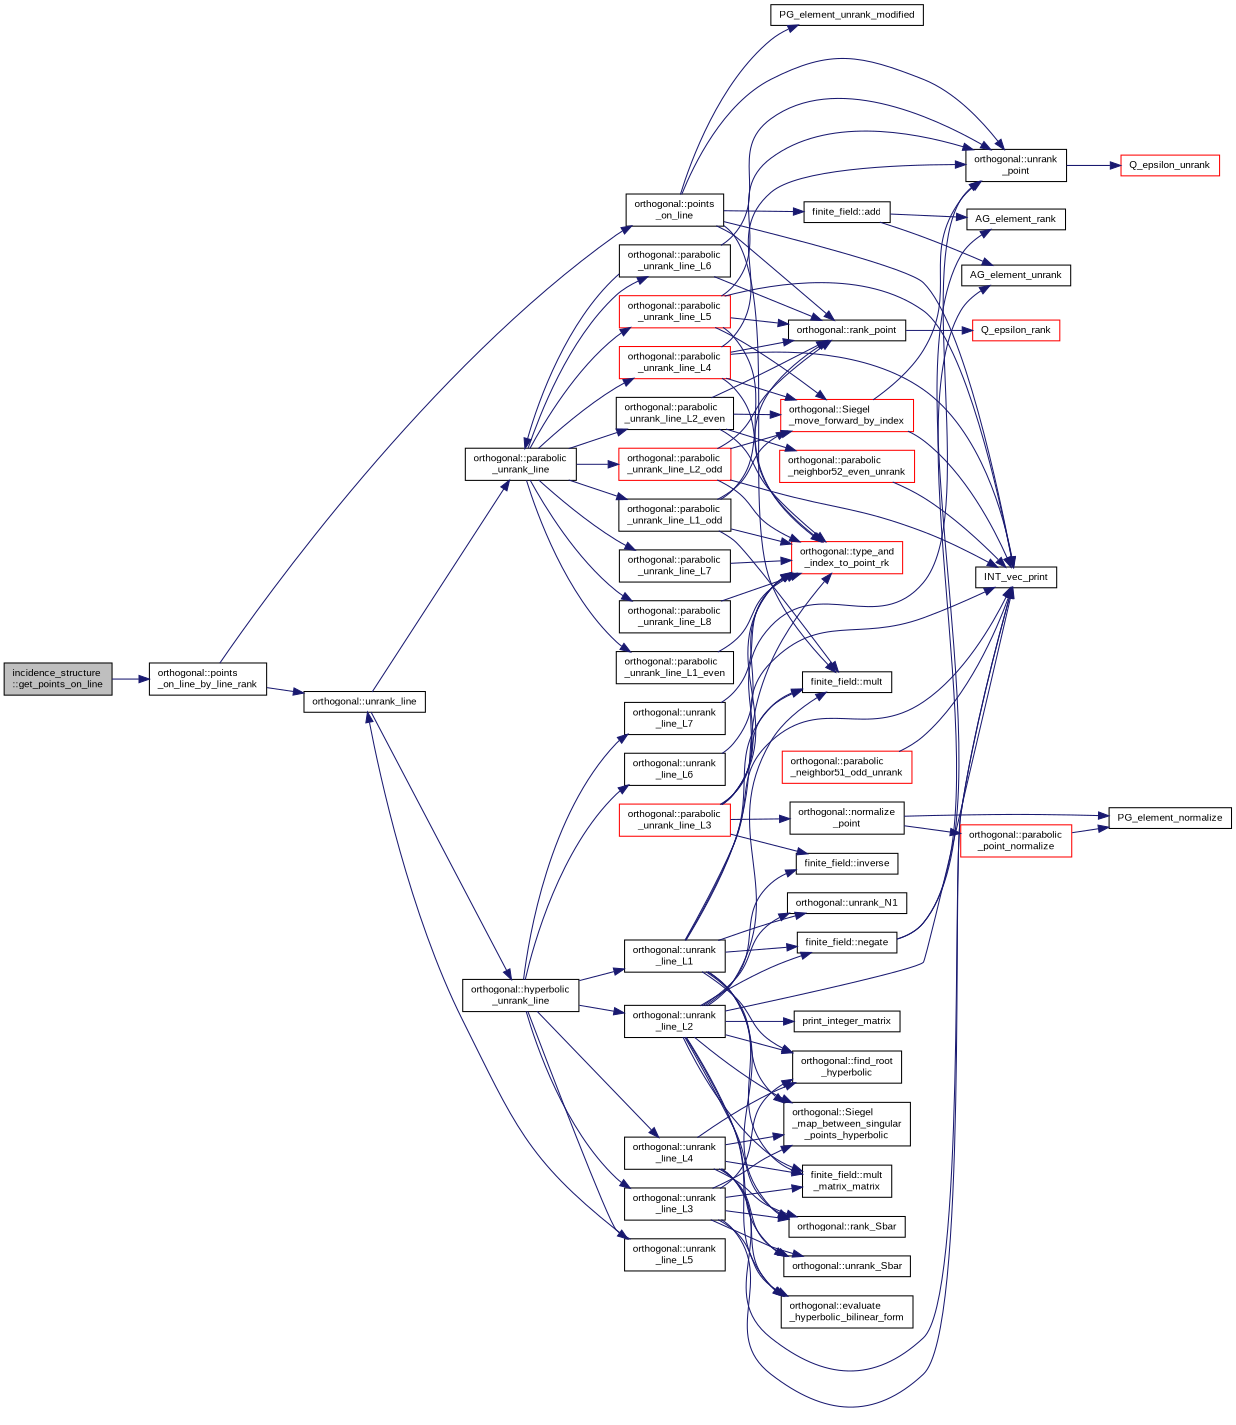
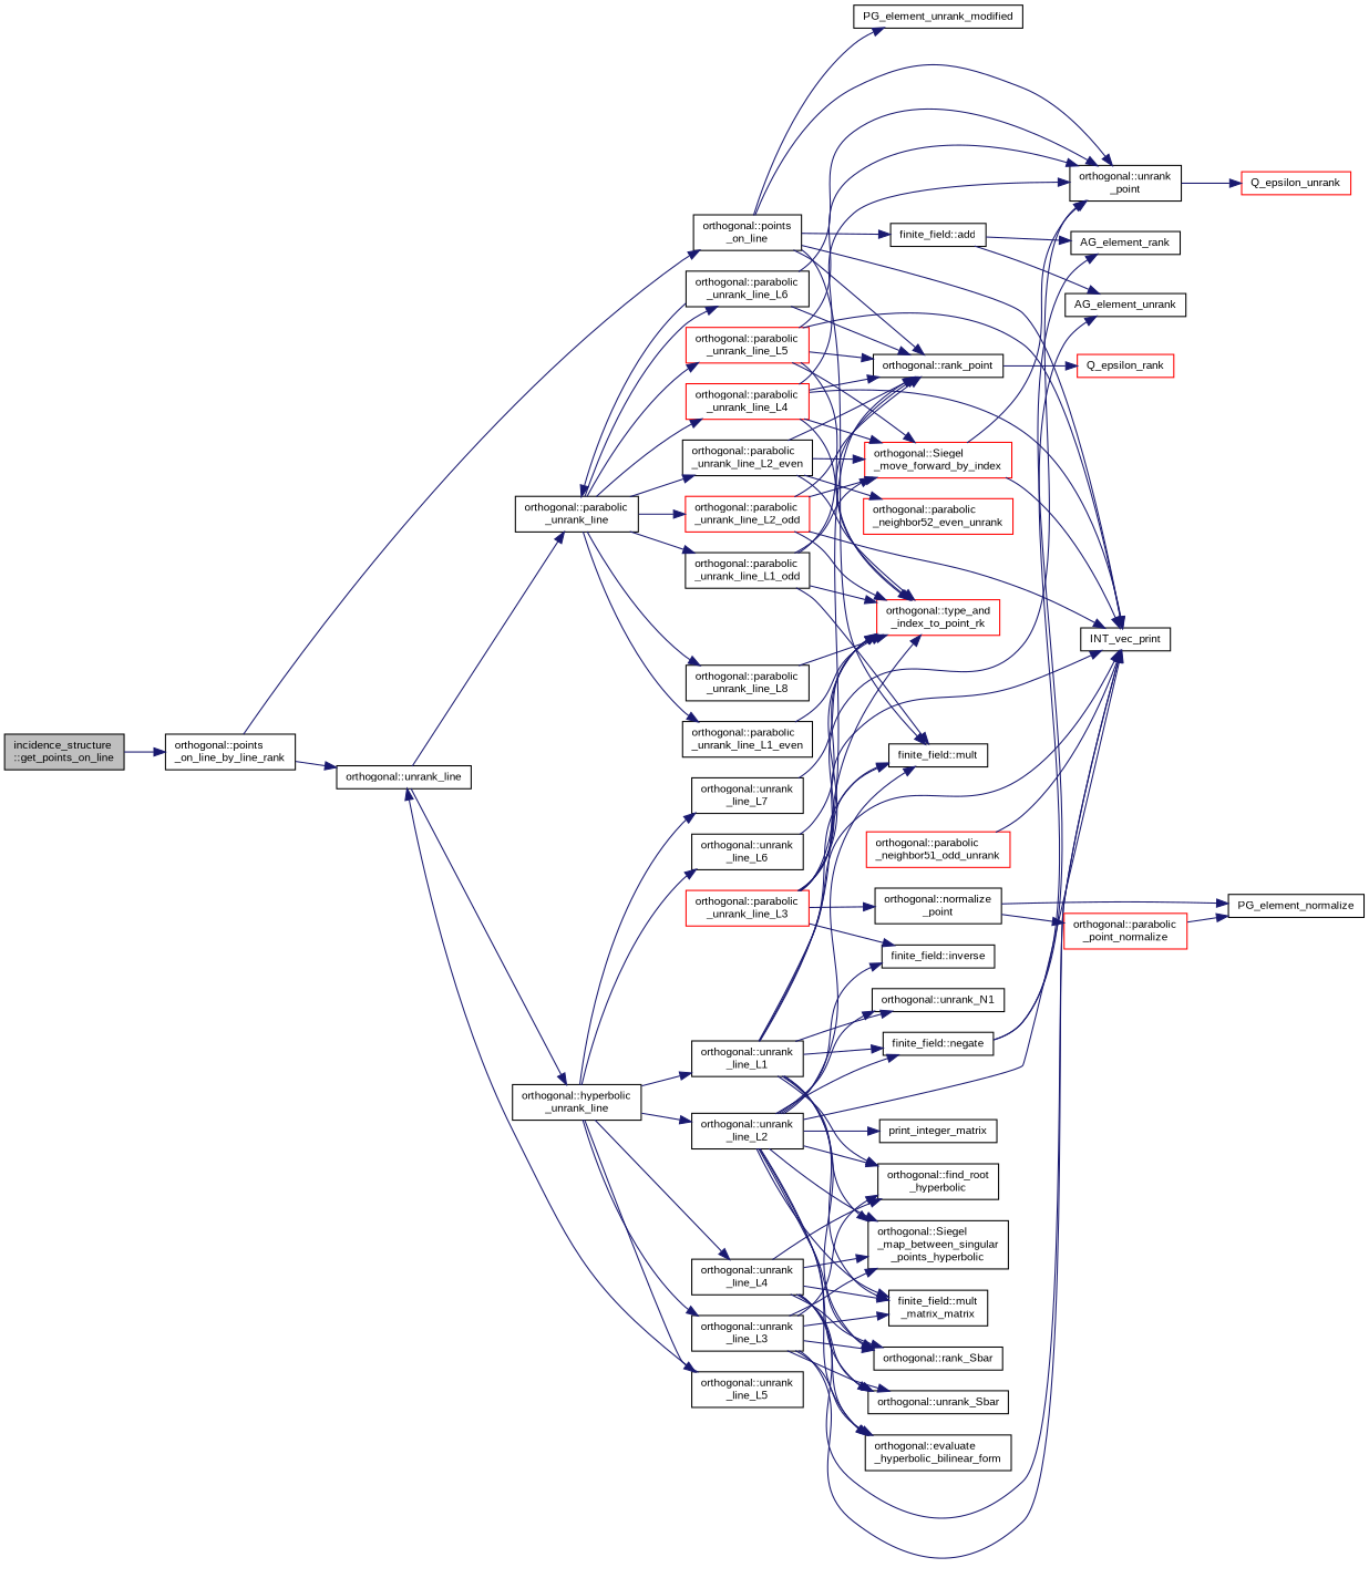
  digraph {
    fontname="Liberation Sans"
    rankdir=LR
    node [color=black fillcolor=white fontname="Liberation Sans" fontsize=10 shape=record style=filled]
    edge [color=midnightblue fontname="Liberation Sans" fontsize=10 labelfontname=Helvetica labelfontsize=10 style=solid]
    n1 [fillcolor=grey75 fontcolor=black height=0.2 label="incidence_structure\l::get_points_on_line" width=0.4]
    n2 [height=0.2 label="orthogonal::points\l_on_line_by_line_rank" width=0.4]
    n3 [height=0.2 label="orthogonal::unrank_line" width=0.4]
    n4 [height=0.2 label="orthogonal::points\l_on_line" width=0.4]
    n5 [height=0.2 label="orthogonal::hyperbolic\l_unrank_line" width=0.4]
    n6 [height=0.2 label="orthogonal::parabolic\l_unrank_line" width=0.4]
    n7 [height=0.2 label=INT_vec_print width=0.4]
    n8 [height=0.2 label="finite_field::mult" width=0.4]
    n9 [height=0.2 label="orthogonal::rank_point" width=0.4]
    n10 [height=0.2 label="orthogonal::unrank\l_point" width=0.4]
    n11 [height=0.2 label=PG_element_unrank_modified width=0.4]
    n12 [height=0.2 label="finite_field::add" width=0.4]
    n13 [height=0.2 label="orthogonal::unrank\l_line_L1" width=0.4]
    n14 [height=0.2 label="orthogonal::unrank\l_line_L2" width=0.4]
    n15 [height=0.2 label="orthogonal::unrank\l_line_L3" width=0.4]
    n16 [height=0.2 label="orthogonal::unrank\l_line_L4" width=0.4]
    n17 [height=0.2 label="orthogonal::unrank\l_line_L5" width=0.4]
    n18 [height=0.2 label="orthogonal::unrank\l_line_L6" width=0.4]
    n19 [height=0.2 label="orthogonal::unrank\l_line_L7" width=0.4]
    n20 [height=0.2 label="orthogonal::parabolic\l_unrank_line_L1_even" width=0.4]
    n21 [height=0.2 label="orthogonal::parabolic\l_unrank_line_L1_odd" width=0.4]
    n22 [height=0.2 label="orthogonal::parabolic\l_unrank_line_L2_even" width=0.4]
    n23 [color=red height=0.2 label="orthogonal::parabolic\l_unrank_line_L2_odd" width=0.4]
    n24 [color=red height=0.2 label="orthogonal::parabolic\l_unrank_line_L4" width=0.4]
    n25 [color=red height=0.2 label="orthogonal::parabolic\l_unrank_line_L5" width=0.4]
    n26 [height=0.2 label="orthogonal::parabolic\l_unrank_line_L6" width=0.4]
-   n27 [height=0.2 label="orthogonal::parabolic\l_unrank_line_L7" width=0.4]
    n28 [height=0.2 label="orthogonal::parabolic\l_unrank_line_L8" width=0.4]
    n29 [color=red height=0.2 label="orthogonal::type_and\l_index_to_point_rk" width=0.4]
    n30 [height=0.2 label="orthogonal::unrank_N1" width=0.4]
    n31 [height=0.2 label="orthogonal::find_root\l_hyperbolic" width=0.4]
    n32 [height=0.2 label="orthogonal::Siegel\l_map_between_singular\l_points_hyperbolic" width=0.4]
    n33 [height=0.2 label="finite_field::mult\l_matrix_matrix" width=0.4]
    n34 [height=0.2 label="finite_field::negate" width=0.4]
    n35 [height=0.2 label="orthogonal::rank_Sbar" width=0.4]
    n36 [height=0.2 label="orthogonal::unrank_Sbar" width=0.4]
    n37 [height=0.2 label=print_integer_matrix width=0.4]
    n38 [height=0.2 label="orthogonal::evaluate\l_hyperbolic_bilinear_form" width=0.4]
    n39 [height=0.2 label="finite_field::inverse" width=0.4]
    n40 [height=0.2 label=AG_element_unrank width=0.4]
    n41 [height=0.2 label=AG_element_rank width=0.4]
    n42 [color=red height=0.2 label="orthogonal::Siegel\l_move_forward_by_index" width=0.4]
    n43 [color=red height=0.2 label="orthogonal::parabolic\l_neighbor52_even_unrank" width=0.4]
    n44 [color=red height=0.2 label="orthogonal::parabolic\l_unrank_line_L3" width=0.4]
    n45 [height=0.2 label="orthogonal::normalize\l_point" width=0.4]
    n46 [color=red height=0.2 label="orthogonal::parabolic\l_neighbor51_odd_unrank" width=0.4]
    n47 [color=red height=0.2 label=Q_epsilon_rank width=0.4]
    n48 [color=red height=0.2 label=Q_epsilon_unrank width=0.4]
    n49 [height=0.2 label=PG_element_normalize width=0.4]
    n50 [color=red height=0.2 label="orthogonal::parabolic\l_point_normalize" width=0.4]
    n1 -> n2
    n2 -> n3
    n2 -> n4
    n3 -> n5
    n3 -> n6
    n4 -> n7
    n4 -> n8
    n4 -> n9
    n4 -> n10
    n4 -> n11
    n4 -> n12
    n5 -> n13
    n5 -> n14
    n5 -> n15
    n5 -> n16
    n5 -> n17
    n5 -> n18
    n5 -> n19
    n6 -> n20
    n6 -> n21
    n6 -> n22
    n6 -> n23
    n6 -> n24
    n6 -> n25
    n6 -> n26
-   n6 -> n27
    n6 -> n28
    n9 -> n47
    n10 -> n48
    n12 -> n40
    n12 -> n41
    n13 -> n7
    n13 -> n8
    n13 -> n29
    n13 -> n30
    n13 -> n31
    n13 -> n32
    n13 -> n33
    n13 -> n34
    n13 -> n35
    n14 -> n7
    n14 -> n8
    n14 -> n30
    n14 -> n31
    n14 -> n32
    n14 -> n33
    n14 -> n34
    n14 -> n35
    n14 -> n36
    n14 -> n37
    n14 -> n38
    n14 -> n39
    n15 -> n7
    n15 -> n31
    n15 -> n32
    n15 -> n33
    n15 -> n35
    n15 -> n36
    n15 -> n38
    n16 -> n7
    n16 -> n31
    n16 -> n32
    n16 -> n33
    n16 -> n35
    n16 -> n36
    n16 -> n38
    n17 -> n3
    n18 -> n29
    n19 -> n29
    n20 -> n29
    n21 -> n8
    n21 -> n9
    n21 -> n29
    n21 -> n42
    n22 -> n9
    n22 -> n29
    n22 -> n42
    n22 -> n43
    n23 -> n7
    n23 -> n9
    n23 -> n29
    n23 -> n42
    n24 -> n7
    n24 -> n9
    n24 -> n10
    n24 -> n29
    n24 -> n42
    n25 -> n7
    n25 -> n9
    n25 -> n10
    n25 -> n29
    n25 -> n42
    n26 -> n6
    n26 -> n9
    n26 -> n10
-   n27 -> n29
    n28 -> n29
    n34 -> n40
    n34 -> n41
    n42 -> n7
    n42 -> n10
-   n43 -> n7
    n44 -> n7
    n44 -> n8
+   n44 -> n9
    n44 -> n10
    n44 -> n29
    n44 -> n39
    n44 -> n45
    n45 -> n49
    n45 -> n50
    n46 -> n7
    n50 -> n49
  }
